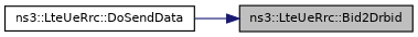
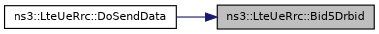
  digraph {
    rankdir=RL
    node [color=black fontname=Helvetica fontsize=10 shape=record style=filled]
-   n1 [fillcolor=grey75 fontcolor=black height=0.2 label="ns3::LteUeRrc::Bid2Drbid" width=0.4]
+   n1 [fillcolor=grey75 fontcolor=black height=0.2 label="ns3::LteUeRrc::Bid5Drbid" width=0.4]
    n2 [fillcolor=white height=0.2 label="ns3::LteUeRrc::DoSendData" width=0.4]
    n1 -> n2 [color=midnightblue dir=back fontname=Helvetica fontsize=10 labelfontname=Helvetica labelfontsize=10 style=solid]
  }
